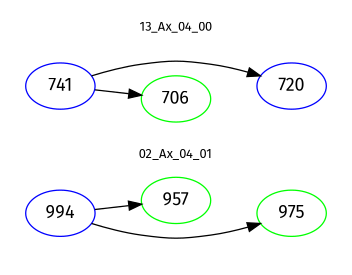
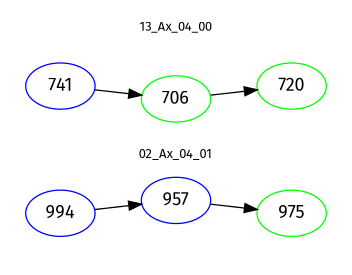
  digraph {
    fontname="Fira Sans"
    rankdir=LR
    node [color=green fontname="Fira Sans"]
    edge [color=black fontname="Fira Sans"]
    n1 [color=blue label=994]
    n2 [label=975]
-   n3 [label=957]
+   n3 [color=blue label=957]
    n4 [color=blue label=741]
    n5 [label=706]
-   n6 [color=blue label=720]
+   n6 [label=720]
    subgraph cluster_1 {
      color=white
      fontsize=10
      label="02_Ax_04_01"
      n1
      n2
      n3
    }
    subgraph cluster_2 {
      color=white
      fontsize=10
      label="13_Ax_04_00"
      n4
      n5
      n6
    }
-   n1 -> n2
+   n3 -> n2
    n1 -> n3
    n4 -> n5
-   n4 -> n6
+   n5 -> n6
  }
